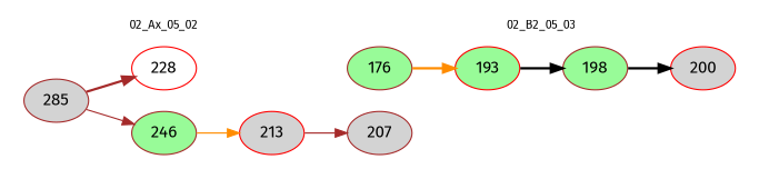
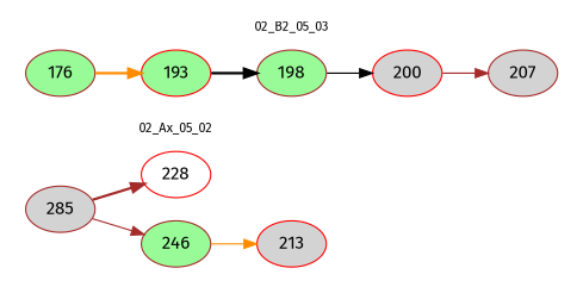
  digraph {
    fontname="Fira Sans"
    rankdir=LR
    node [color=brown fillcolor=lightgrey fontname="Fira Sans" style=filled]
    edge [color=brown fontname="Fira Sans" style=bold]
    n1 [label=285]
    n2 [fillcolor=palegreen label=246]
    n3 [color=red fillcolor=white label=228]
    n4 [color=red label=213]
    n5 [color=red fillcolor=palegreen label=193]
    n6 [fillcolor=palegreen label=176]
    n7 [fillcolor=palegreen label=198]
    n8 [color=red label=200]
    n9 [label=207]
    subgraph cluster_1 {
      color=white
      fontsize=10
      label="02_Ax_05_02"
      n1
      n2
      n3
      n4
    }
    subgraph cluster_2 {
      color=white
      fontsize=10
      label="02_B2_05_03"
      n5
      n6
      n7
      n8
      n9
    }
    n1 -> n2 [style=solid]
    n1 -> n3
    n2 -> n4 [color=darkorange style=solid]
    n5 -> n7 [color=black]
    n6 -> n5 [color=darkorange]
-   n7 -> n8 [color=black]
-   n4 -> n9 [style=solid]
+   n7 -> n8 [color=black style=solid]
+   n8 -> n9 [style=solid]
  }
